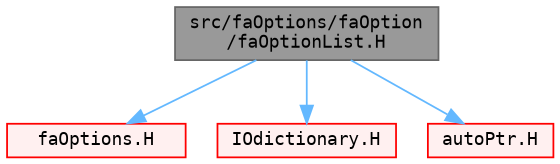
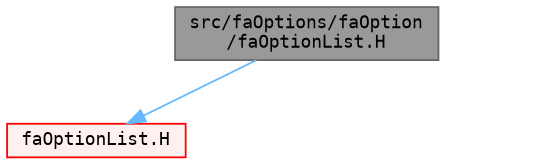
  digraph {
    fontname="DejaVu Sans Mono"
    node [color=red fillcolor="#FFF0F0" fontname="DejaVu Sans Mono" fontsize=10 shape=box style=filled]
    edge [color=steelblue1 fontname="DejaVu Sans Mono" fontsize=10 labelfontname=Helvetica labelfontsize=10 style=solid]
    n1 [color=gray40 fillcolor=grey60 fontcolor=black height=0.2 label="src/faOptions/faOption\l/faOptionList.H" width=0.4]
-   n2 [height=0.2 label="faOptions.H" width=0.4]
-   n3 [height=0.2 label="IOdictionary.H" width=0.4]
-   n4 [height=0.2 label="autoPtr.H" width=0.4]
+   n2 [height=0.2 label="faOptionList.H" width=0.4]
    n1 -> n2
-   n1 -> n3
-   n1 -> n4
  }
